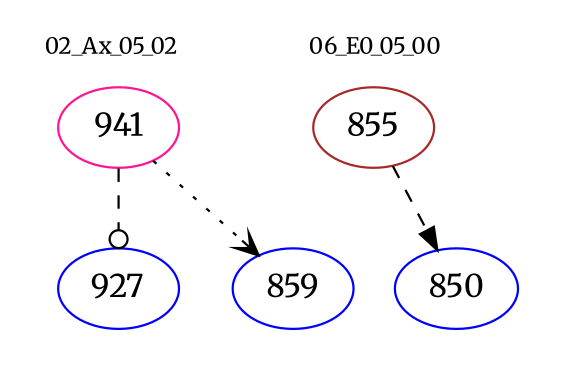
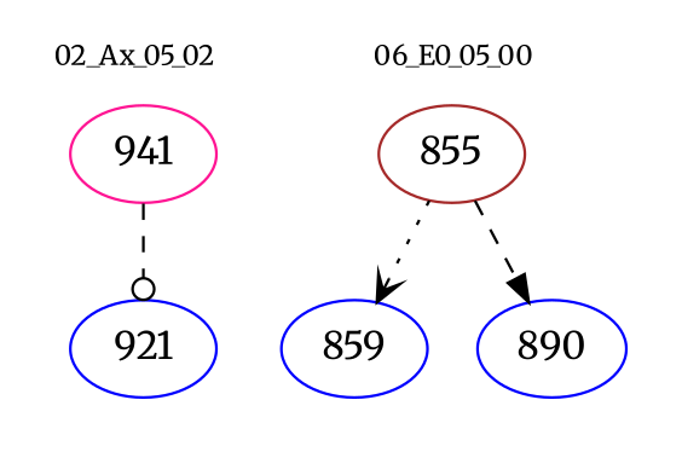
  digraph {
    fontname=Merriweather
    node [color=blue fontname=Merriweather]
    edge [color=black fontname=Merriweather style=dashed]
    n1 [color=deeppink label=941]
-   n2 [label=927]
+   n2 [label=921]
    n3 [color=brown label=855]
-   n4 [label=850]
+   n4 [label=890]
    n5 [label=859]
    subgraph cluster_1 {
      color=white
      fontsize=10
      label="02_Ax_05_02"
      n1
      n2
    }
    subgraph cluster_2 {
      color=white
      fontsize=10
      label="06_E0_05_00"
      n3
      n4
      n5
    }
    n1 -> n2 [arrowhead=odot]
    n3 -> n4 [arrowhead=normal]
-   n1 -> n5 [arrowhead=vee style=dotted]
+   n3 -> n5 [arrowhead=vee style=dotted]
  }
